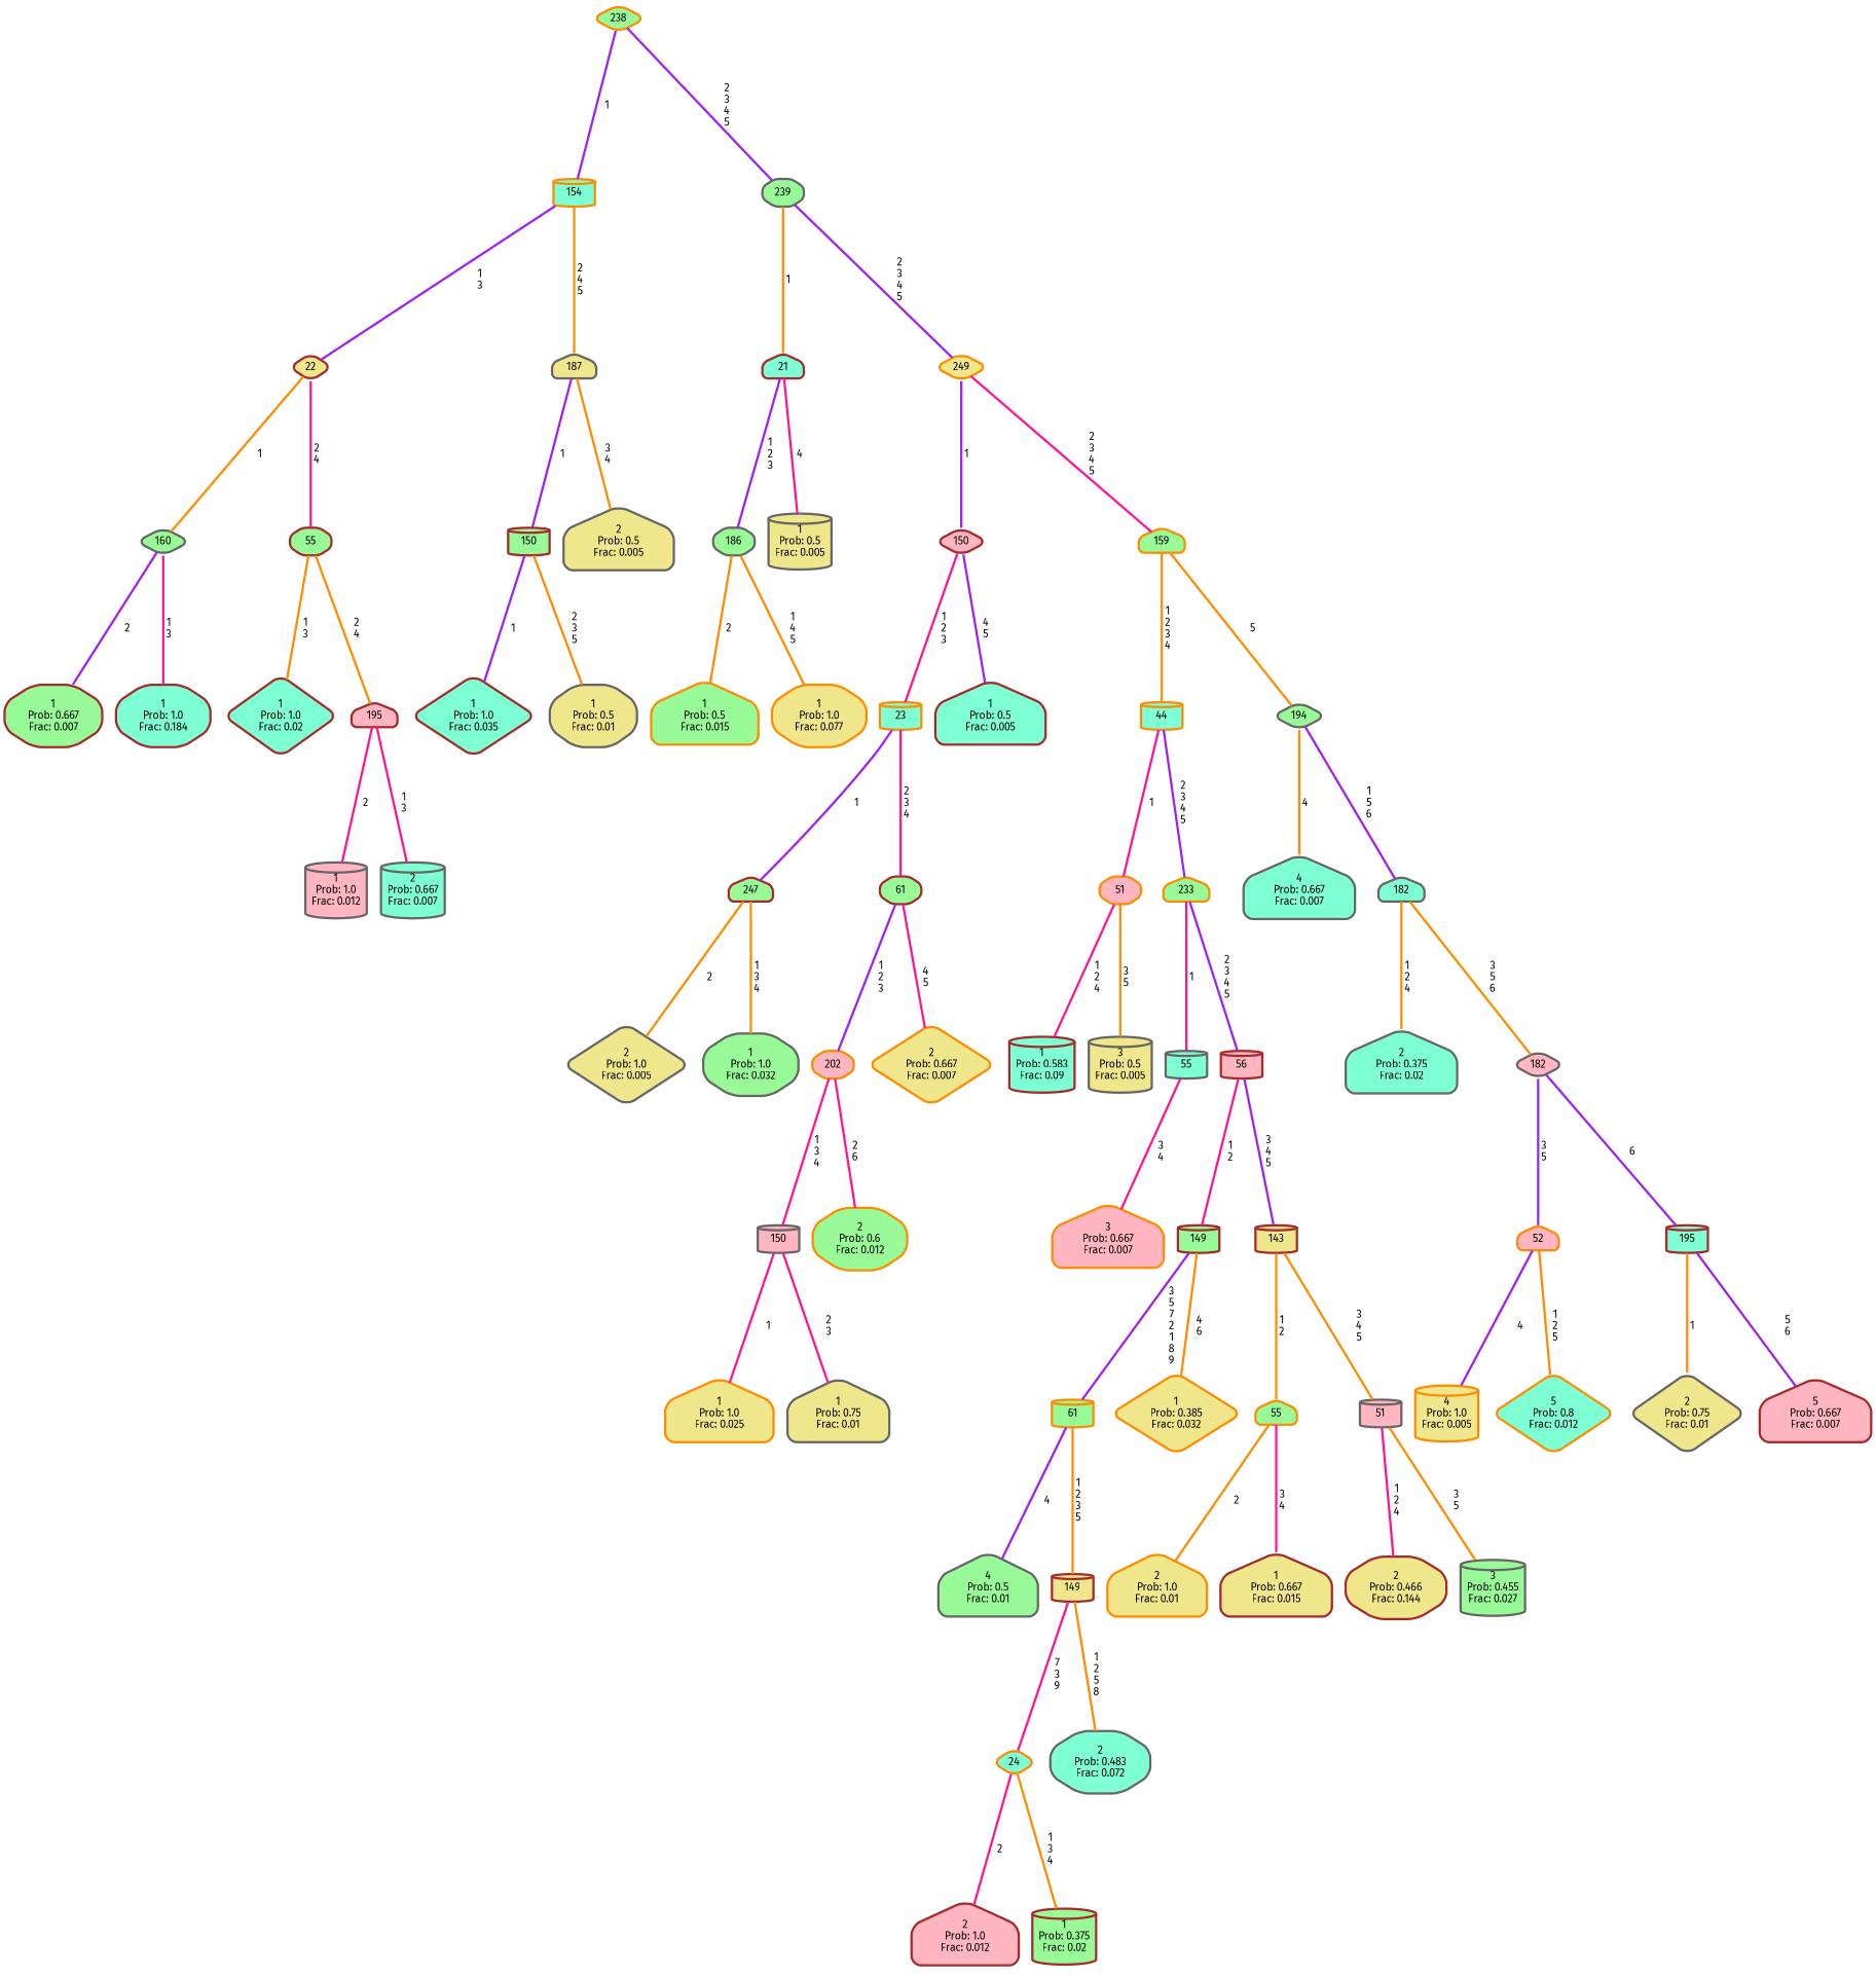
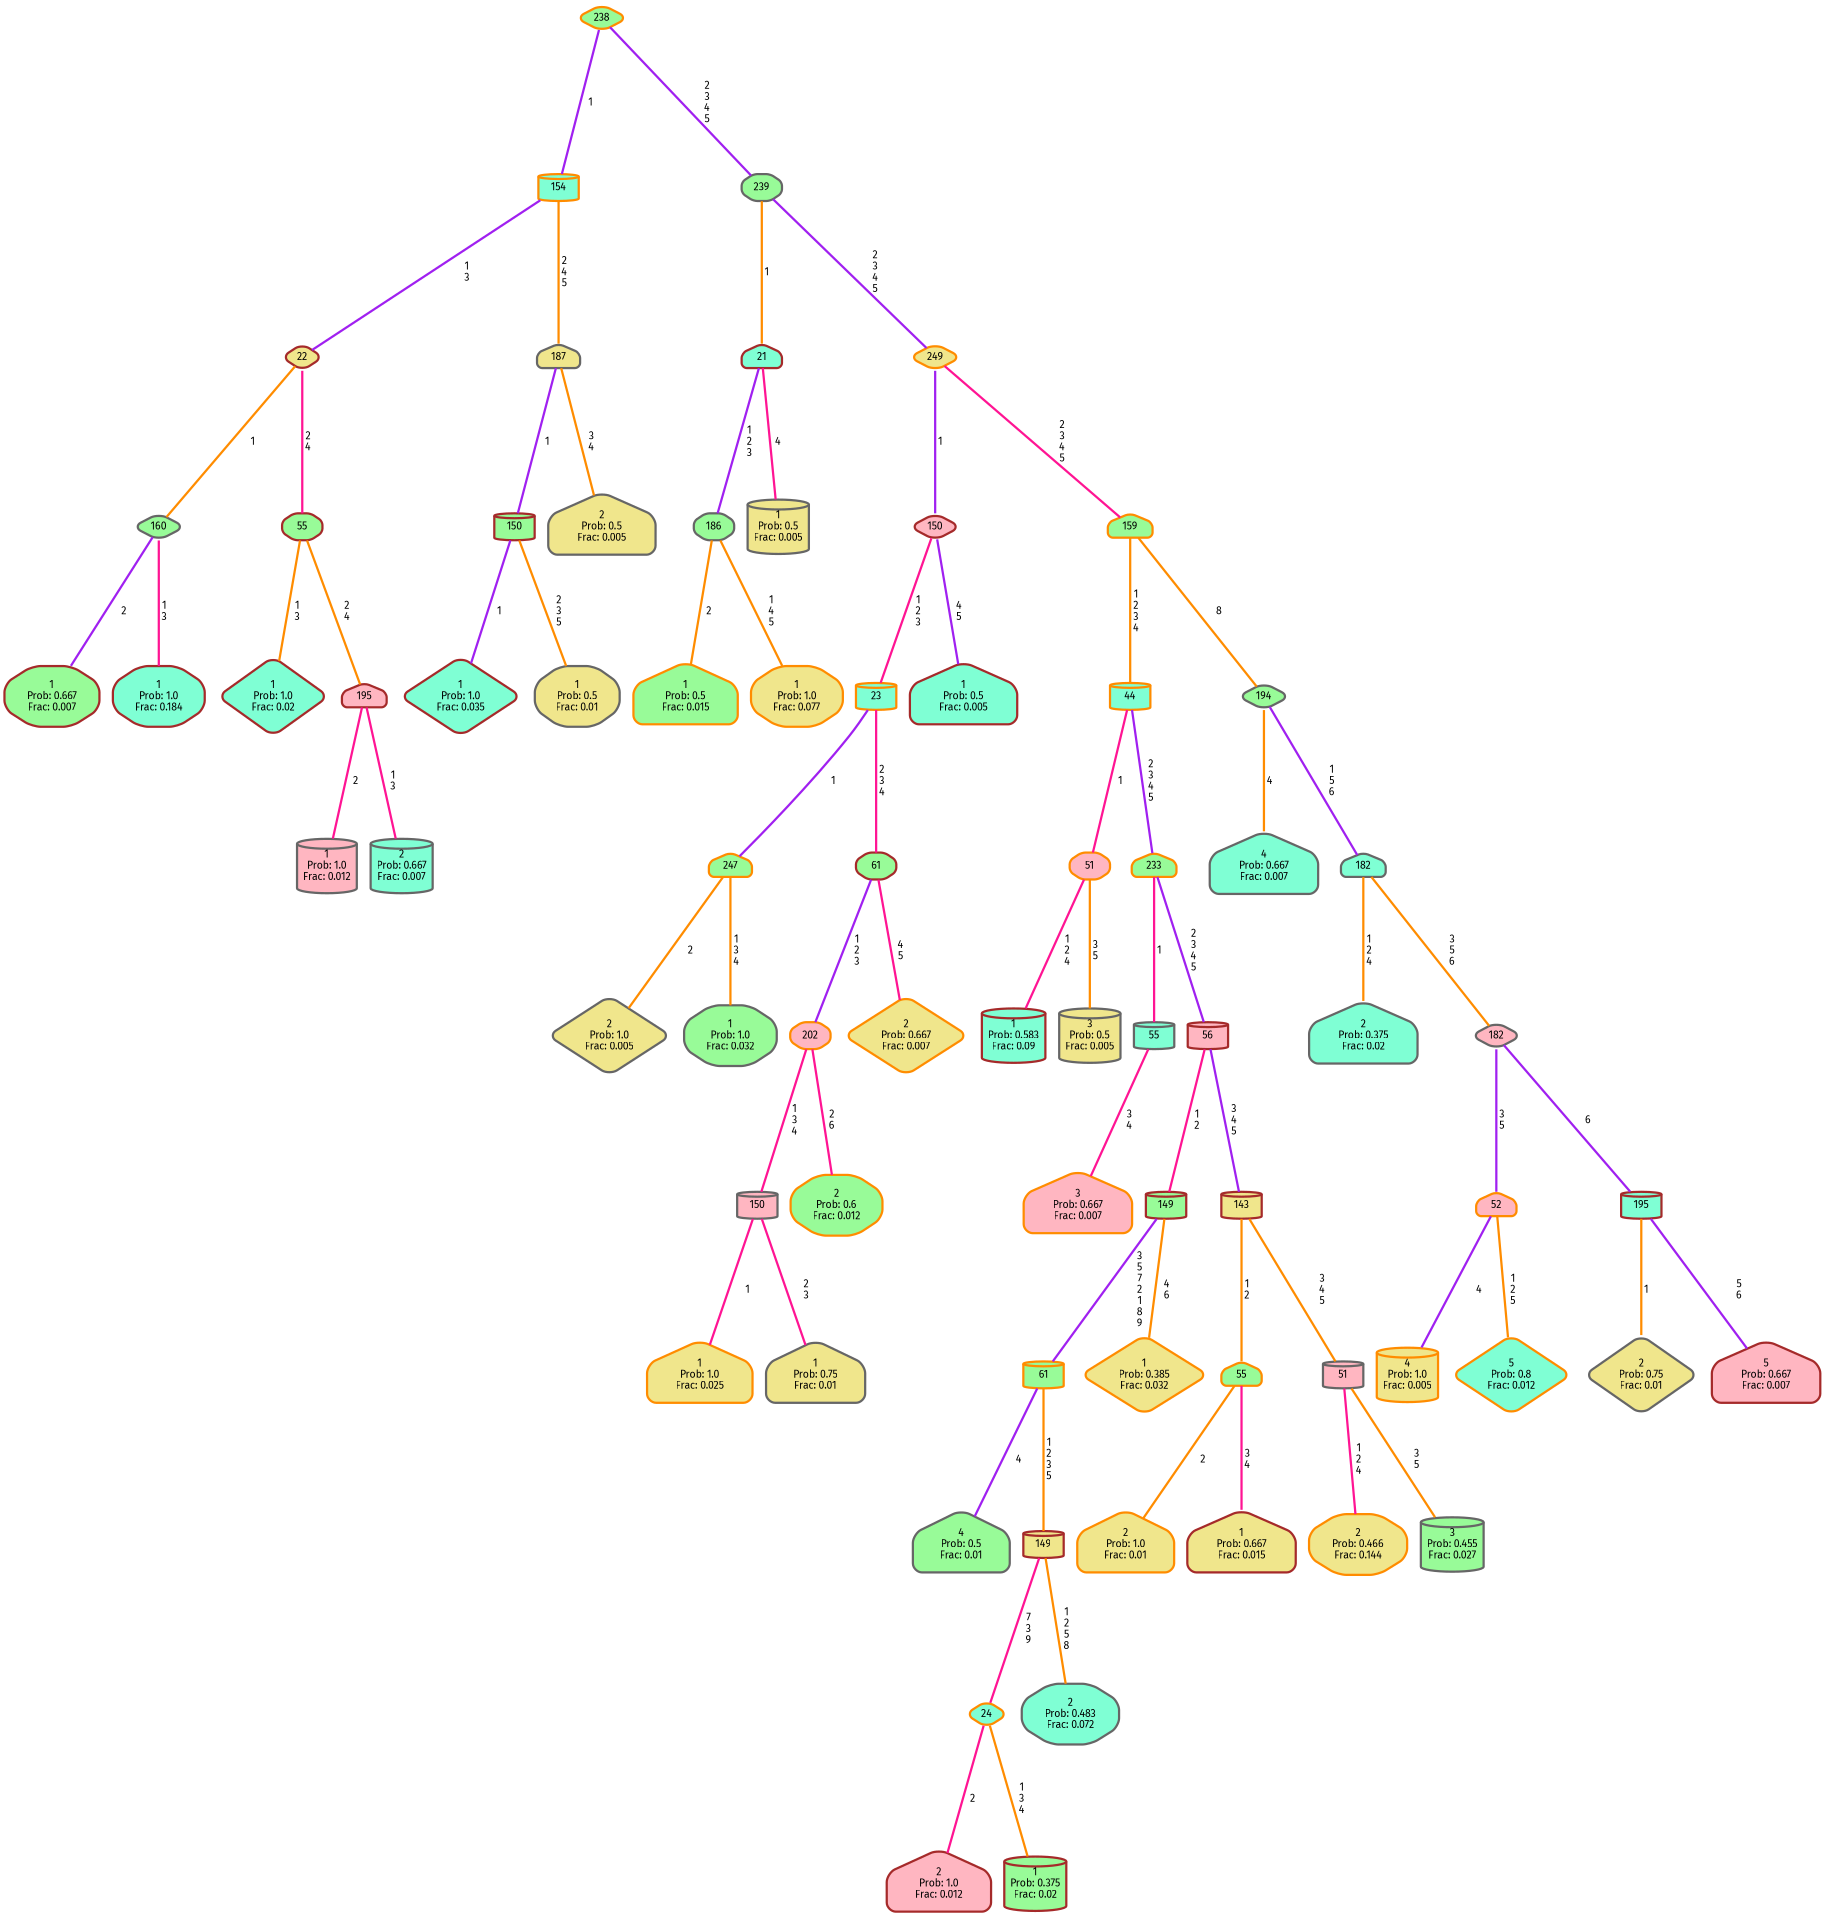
  graph {
    fontname="Fira Sans"
    ranksep="0 equally"
    splines=straight
    node [color=gray40 fillcolor=palegreen fontcolor=black fontname="Fira Sans" penwidth=3 shape=house style="filled, rounded"]
    edge [color=darkorange fontname="Fira Sans" penwidth=3]
    n1 [color=brown label="1\nProb: 0.667\nFrac: 0.007" shape=octagon]
    n2 [label=160 shape=diamond]
    n3 [color=brown fillcolor=aquamarine label="1\nProb: 1.0\nFrac: 0.184" shape=octagon]
    n4 [color=brown fillcolor=khaki label=22 shape=diamond]
    n5 [color=brown label=55 shape=octagon]
    n6 [color=brown fillcolor=aquamarine label="1\nProb: 1.0\nFrac: 0.02" shape=diamond]
    n7 [color=brown fillcolor=lightpink label=195]
    n8 [fillcolor=lightpink label="1\nProb: 1.0\nFrac: 0.012" shape=cylinder]
    n9 [fillcolor=aquamarine label="2\nProb: 0.667\nFrac: 0.007" shape=cylinder]
    n10 [color=darkorange fillcolor=aquamarine label=154 shape=cylinder]
    n11 [fillcolor=khaki label=187]
    n12 [color=brown label=150 shape=cylinder]
    n13 [fillcolor=khaki label="2\nProb: 0.5\nFrac: 0.005"]
    n14 [color=brown fillcolor=aquamarine label="1\nProb: 1.0\nFrac: 0.035" shape=diamond]
    n15 [fillcolor=khaki label="1\nProb: 0.5\nFrac: 0.01" shape=octagon]
    n16 [color=darkorange label=238 shape=diamond]
    n17 [label=239 shape=octagon]
    n18 [color=brown fillcolor=aquamarine label=21]
    n19 [color=darkorange fillcolor=khaki label=249 shape=diamond]
    n20 [color=darkorange label="1\nProb: 0.5\nFrac: 0.015"]
    n21 [label=186 shape=octagon]
    n22 [color=darkorange fillcolor=khaki label="1\nProb: 1.0\nFrac: 0.077" shape=octagon]
    n23 [fillcolor=khaki label="1\nProb: 0.5\nFrac: 0.005" shape=cylinder]
    n24 [color=brown fillcolor=lightpink label=150 shape=diamond]
    n25 [color=darkorange label=159]
    n26 [fillcolor=khaki label="2\nProb: 1.0\nFrac: 0.005" shape=diamond]
-   n27 [color=brown label=247]
+   n27 [color=darkorange label=247]
    n28 [label="1\nProb: 1.0\nFrac: 0.032" shape=octagon]
    n29 [color=darkorange fillcolor=aquamarine label=23 shape=cylinder]
    n30 [color=brown label=61 shape=octagon]
    n31 [color=darkorange fillcolor=lightpink label=202 shape=octagon]
    n32 [color=darkorange fillcolor=khaki label="2\nProb: 0.667\nFrac: 0.007" shape=diamond]
    n33 [color=darkorange fillcolor=khaki label="1\nProb: 1.0\nFrac: 0.025"]
    n34 [fillcolor=lightpink label=150 shape=cylinder]
    n35 [fillcolor=khaki label="1\nProb: 0.75\nFrac: 0.01"]
    n36 [color=darkorange label="2\nProb: 0.6\nFrac: 0.012" shape=octagon]
    n37 [color=brown fillcolor=aquamarine label="1\nProb: 0.5\nFrac: 0.005"]
    n38 [color=darkorange fillcolor=aquamarine label=44 shape=cylinder]
    n39 [label=194 shape=diamond]
    n40 [color=brown fillcolor=aquamarine label="1\nProb: 0.583\nFrac: 0.09" shape=cylinder]
    n41 [color=darkorange fillcolor=lightpink label=51 shape=octagon]
    n42 [fillcolor=khaki label="3\nProb: 0.5\nFrac: 0.005" shape=cylinder]
    n43 [color=darkorange label=233]
    n44 [fillcolor=aquamarine label=55 shape=cylinder]
    n45 [color=brown fillcolor=lightpink label=56 shape=cylinder]
    n46 [color=darkorange fillcolor=lightpink label="3\nProb: 0.667\nFrac: 0.007"]
    n47 [color=brown label=149 shape=cylinder]
    n48 [color=brown fillcolor=khaki label=143 shape=cylinder]
    n49 [label="4\nProb: 0.5\nFrac: 0.01"]
    n50 [color=darkorange label=61 shape=cylinder]
    n51 [color=brown fillcolor=khaki label=149 shape=cylinder]
    n52 [color=darkorange fillcolor=aquamarine label=24 shape=diamond]
    n53 [fillcolor=aquamarine label="2\nProb: 0.483\nFrac: 0.072" shape=octagon]
    n54 [color=brown fillcolor=lightpink label="2\nProb: 1.0\nFrac: 0.012"]
    n55 [color=brown label="1\nProb: 0.375\nFrac: 0.02" shape=cylinder]
    n56 [color=darkorange fillcolor=khaki label="1\nProb: 0.385\nFrac: 0.032" shape=diamond]
    n57 [color=darkorange label=55]
    n58 [fillcolor=lightpink label=51 shape=cylinder]
    n59 [color=darkorange fillcolor=khaki label="2\nProb: 1.0\nFrac: 0.01"]
    n60 [color=brown fillcolor=khaki label="1\nProb: 0.667\nFrac: 0.015"]
-   n61 [color=brown fillcolor=khaki label="2\nProb: 0.466\nFrac: 0.144" shape=octagon]
+   n61 [color=darkorange fillcolor=khaki label="2\nProb: 0.466\nFrac: 0.144" shape=octagon]
    n62 [label="3\nProb: 0.455\nFrac: 0.027" shape=cylinder]
    n63 [fillcolor=aquamarine label="4\nProb: 0.667\nFrac: 0.007"]
    n64 [fillcolor=aquamarine label=182]
    n65 [fillcolor=aquamarine label="2\nProb: 0.375\nFrac: 0.02"]
    n66 [fillcolor=lightpink label=182 shape=diamond]
    n67 [color=darkorange fillcolor=lightpink label=52]
    n68 [color=brown fillcolor=aquamarine label=195 shape=cylinder]
    n69 [color=darkorange fillcolor=khaki label="4\nProb: 1.0\nFrac: 0.005" shape=cylinder]
    n70 [color=darkorange fillcolor=aquamarine label="5\nProb: 0.8\nFrac: 0.012" shape=diamond]
    n71 [fillcolor=khaki label="2\nProb: 0.75\nFrac: 0.01" shape=diamond]
    n72 [color=brown fillcolor=lightpink label="5\nProb: 0.667\nFrac: 0.007"]
    subgraph sub_1 {
      rank=same
    }
    n2 -- n1 [color=purple label=" 2"]
    n2 -- n3 [color=deeppink label=" 1\n 3"]
    n4 -- n2 [label=" 1"]
    n4 -- n5 [color=deeppink label=" 2\n 4"]
    n5 -- n6 [label=" 1\n 3"]
    n5 -- n7 [label=" 2\n 4"]
    n7 -- n8 [color=deeppink label=" 2"]
    n7 -- n9 [color=deeppink label=" 1\n 3"]
    n10 -- n4 [color=purple label=" 1\n 3"]
    n10 -- n11 [label=" 2\n 4\n 5"]
    n11 -- n12 [color=purple label=" 1"]
    n11 -- n13 [label=" 3\n 4"]
    n12 -- n14 [color=purple label=" 1"]
    n12 -- n15 [label=" 2\n 3\n 5"]
    n16 -- n10 [color=purple label=" 1"]
    n16 -- n17 [color=purple label=" 2\n 3\n 4\n 5"]
    n17 -- n18 [label=" 1"]
    n17 -- n19 [color=purple label=" 2\n 3\n 4\n 5"]
    n18 -- n21 [color=purple label=" 1\n 2\n 3"]
    n18 -- n23 [color=deeppink label=" 4"]
    n19 -- n24 [color=purple label=" 1"]
    n19 -- n25 [color=deeppink label=" 2\n 3\n 4\n 5"]
    n21 -- n20 [label=" 2"]
    n21 -- n22 [label=" 1\n 4\n 5"]
    n24 -- n29 [color=deeppink label=" 1\n 2\n 3"]
    n24 -- n37 [color=purple label=" 4\n 5"]
    n25 -- n38 [label=" 1\n 2\n 3\n 4"]
-   n25 -- n39 [label=" 5"]
+   n25 -- n39 [label=" 8"]
    n27 -- n26 [label=" 2"]
    n27 -- n28 [label=" 1\n 3\n 4"]
    n29 -- n27 [color=purple label=" 1"]
    n29 -- n30 [color=deeppink label=" 2\n 3\n 4"]
    n30 -- n31 [color=purple label=" 1\n 2\n 3"]
    n30 -- n32 [color=deeppink label=" 4\n 5"]
    n31 -- n34 [color=deeppink label=" 1\n 3\n 4"]
    n31 -- n36 [color=deeppink label=" 2\n 6"]
    n34 -- n33 [color=deeppink label=" 1"]
    n34 -- n35 [color=deeppink label=" 2\n 3"]
    n38 -- n41 [color=deeppink label=" 1"]
    n38 -- n43 [color=purple label=" 2\n 3\n 4\n 5"]
    n39 -- n63 [label=" 4"]
    n39 -- n64 [color=purple label=" 1\n 5\n 6"]
    n41 -- n40 [color=deeppink label=" 1\n 2\n 4"]
    n41 -- n42 [label=" 3\n 5"]
    n43 -- n44 [color=deeppink label=" 1"]
    n43 -- n45 [color=purple label=" 2\n 3\n 4\n 5"]
    n44 -- n46 [color=deeppink label=" 3\n 4"]
    n45 -- n47 [color=deeppink label=" 1\n 2"]
    n45 -- n48 [color=purple label=" 3\n 4\n 5"]
    n47 -- n50 [color=purple label=" 3\n 5\n 7\n 2\n 1\n 8\n 9"]
    n47 -- n56 [label=" 4\n 6"]
    n48 -- n57 [label=" 1\n 2"]
    n48 -- n58 [label=" 3\n 4\n 5"]
    n50 -- n49 [color=purple label=" 4"]
    n50 -- n51 [label=" 1\n 2\n 3\n 5"]
    n51 -- n52 [color=deeppink label=" 7\n 3\n 9"]
    n51 -- n53 [label=" 1\n 2\n 5\n 8"]
    n52 -- n54 [color=deeppink label=" 2"]
    n52 -- n55 [label=" 1\n 3\n 4"]
    n57 -- n59 [label=" 2"]
    n57 -- n60 [color=deeppink label=" 3\n 4"]
    n58 -- n61 [color=deeppink label=" 1\n 2\n 4"]
    n58 -- n62 [label=" 3\n 5"]
    n64 -- n65 [label=" 1\n 2\n 4"]
    n64 -- n66 [label=" 3\n 5\n 6"]
    n66 -- n67 [color=purple label=" 3\n 5"]
    n66 -- n68 [color=purple label=" 6"]
    n67 -- n69 [color=purple label=" 4"]
    n67 -- n70 [label=" 1\n 2\n 5"]
    n68 -- n71 [label=" 1"]
    n68 -- n72 [color=purple label=" 5\n 6"]
  }
